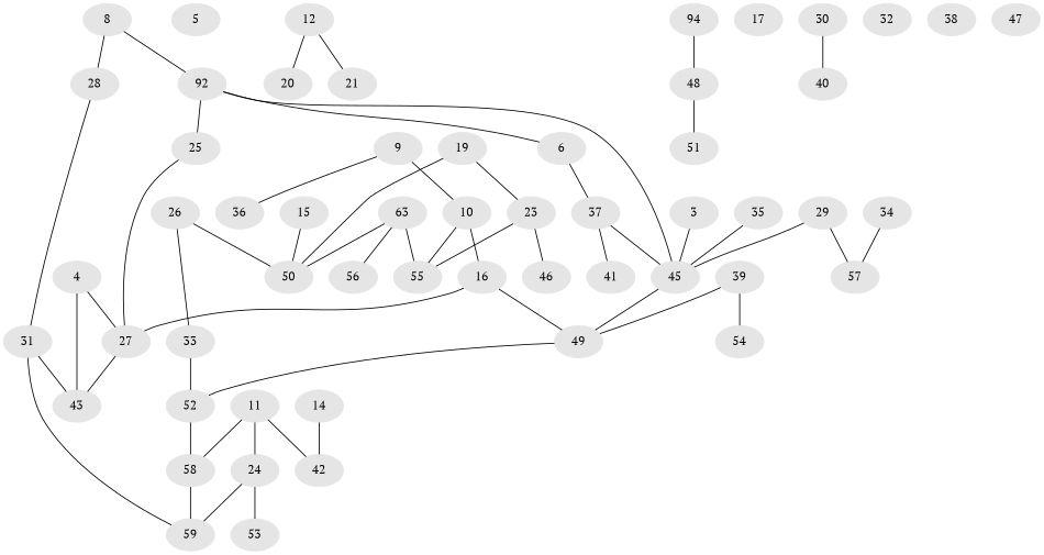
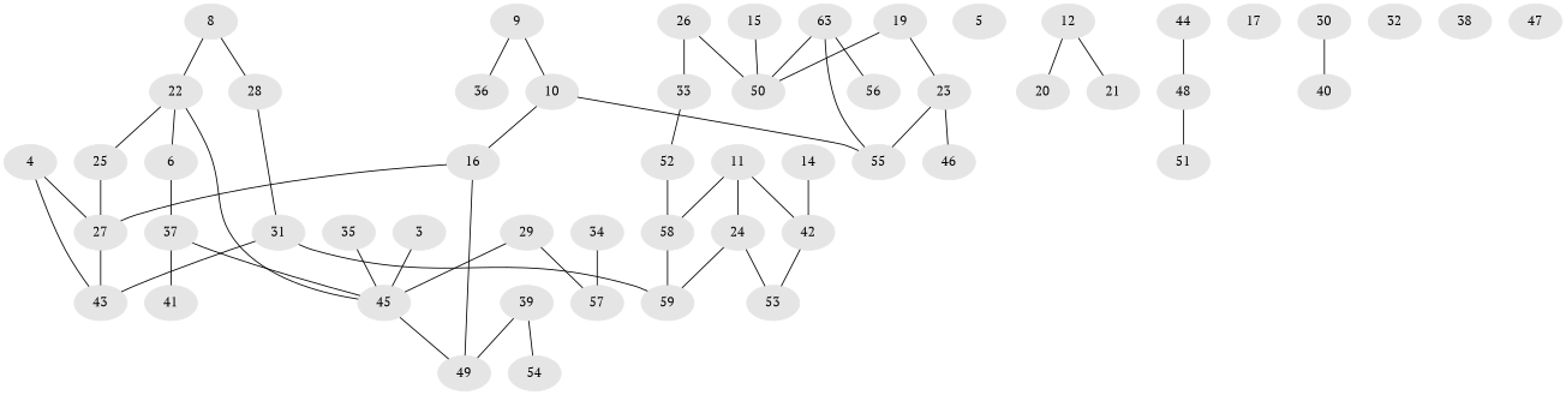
  graph {
    fontname="PT Serif"
    node [color=gray90 fontname="PT Serif" style=filled]
    edge [fontname="PT Serif"]
    8
-   22 [label=92]
+   22
    28
    15
    50
    23
    55
    46
    33
    52
    3
    45
    49
    4
    27
    43
    5
    6
    37
    41
    14
    42
    25
    31
    9
    10
    36
    16
    11
    24
    58
    53
    59
    12
    20
    21
    n37 [label=63]
    56
-   44 [label=94]
+   44
    48
    17
    19
    26
    29
    57
    30
    40
    32
    34
    35
    38
    39
    54
    51
    47
    8 -- 22
    8 -- 28
    22 -- 45
    22 -- 6
    22 -- 25
    28 -- 31
    15 -- 50
    23 -- 55
    23 -- 46
    33 -- 52
    52 -- 58
    3 -- 45
    45 -- 49
-   49 -- 52
    4 -- 27
    4 -- 43
    27 -- 43
    6 -- 37
    37 -- 45
    37 -- 41
    14 -- 42
+   42 -- 53
    25 -- 27
    31 -- 43
    31 -- 59
    9 -- 10
    9 -- 36
    10 -- 55
    10 -- 16
    16 -- 49
    16 -- 27
    11 -- 42
    11 -- 24
    11 -- 58
    24 -- 53
    24 -- 59
    58 -- 59
    12 -- 20
    12 -- 21
    n37 -- 50
    n37 -- 55
    n37 -- 56
    44 -- 48
    48 -- 51
    19 -- 50
    19 -- 23
    26 -- 50
    26 -- 33
    29 -- 45
    29 -- 57
    30 -- 40
    34 -- 57
    35 -- 45
    39 -- 49
    39 -- 54
  }
